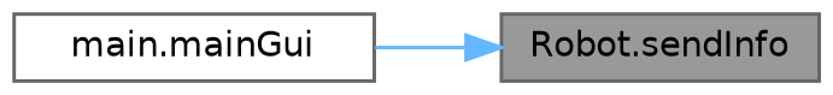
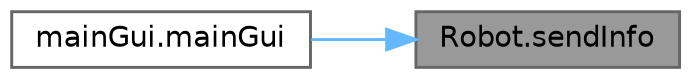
  digraph {
    rankdir=RL
    node [fontname=Helvetica fontsize=10 shape=box style=filled]
    n1 [color=gray40 fillcolor=grey60 fontcolor=black height=0.2 label="Robot.sendInfo" width=0.4]
-   n2 [color=grey40 fillcolor=white height=0.2 label="main.mainGui" width=0.4]
+   n2 [color=grey40 fillcolor=white height=0.2 label="mainGui.mainGui" width=0.4]
    n1 -> n2 [color=steelblue1 dir=back fontname=Helvetica fontsize=10 labelfontname=Helvetica labelfontsize=10 style=solid]
  }
